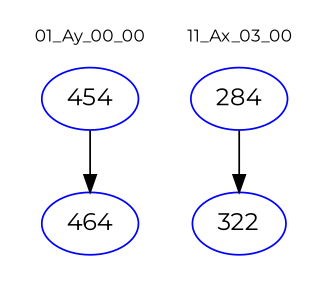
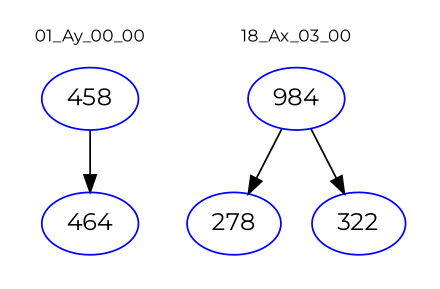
  digraph {
    fontname=Montserrat
    node [color=blue fontname=Montserrat]
    edge [color=black fontname=Montserrat]
-   n1 [label=454]
+   n1 [label=458]
    n2 [label=464]
-   n3 [label=284]
+   n3 [label=984]
+   n4 [label=278]
    n5 [label=322]
    subgraph cluster_1 {
      color=white
      fontsize=10
      label="01_Ay_00_00"
      n1
      n2
    }
    subgraph cluster_2 {
      color=white
      fontsize=10
-     label="11_Ax_03_00"
+     label="18_Ax_03_00"
      n3
+     n4
      n5
    }
    n1 -> n2
+   n3 -> n4
    n3 -> n5
  }
